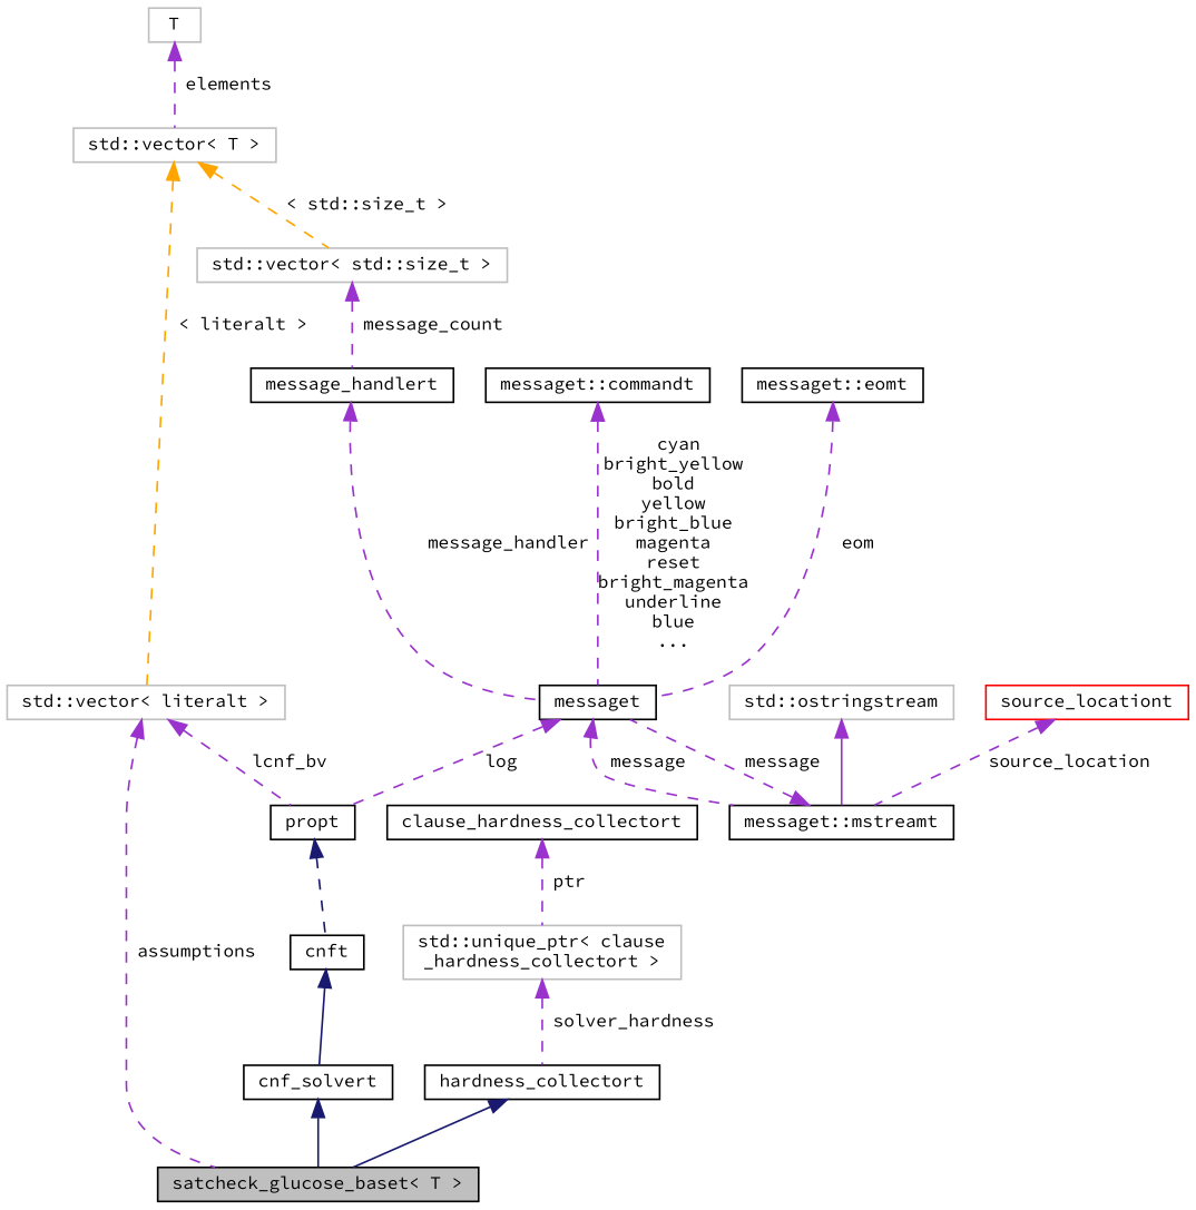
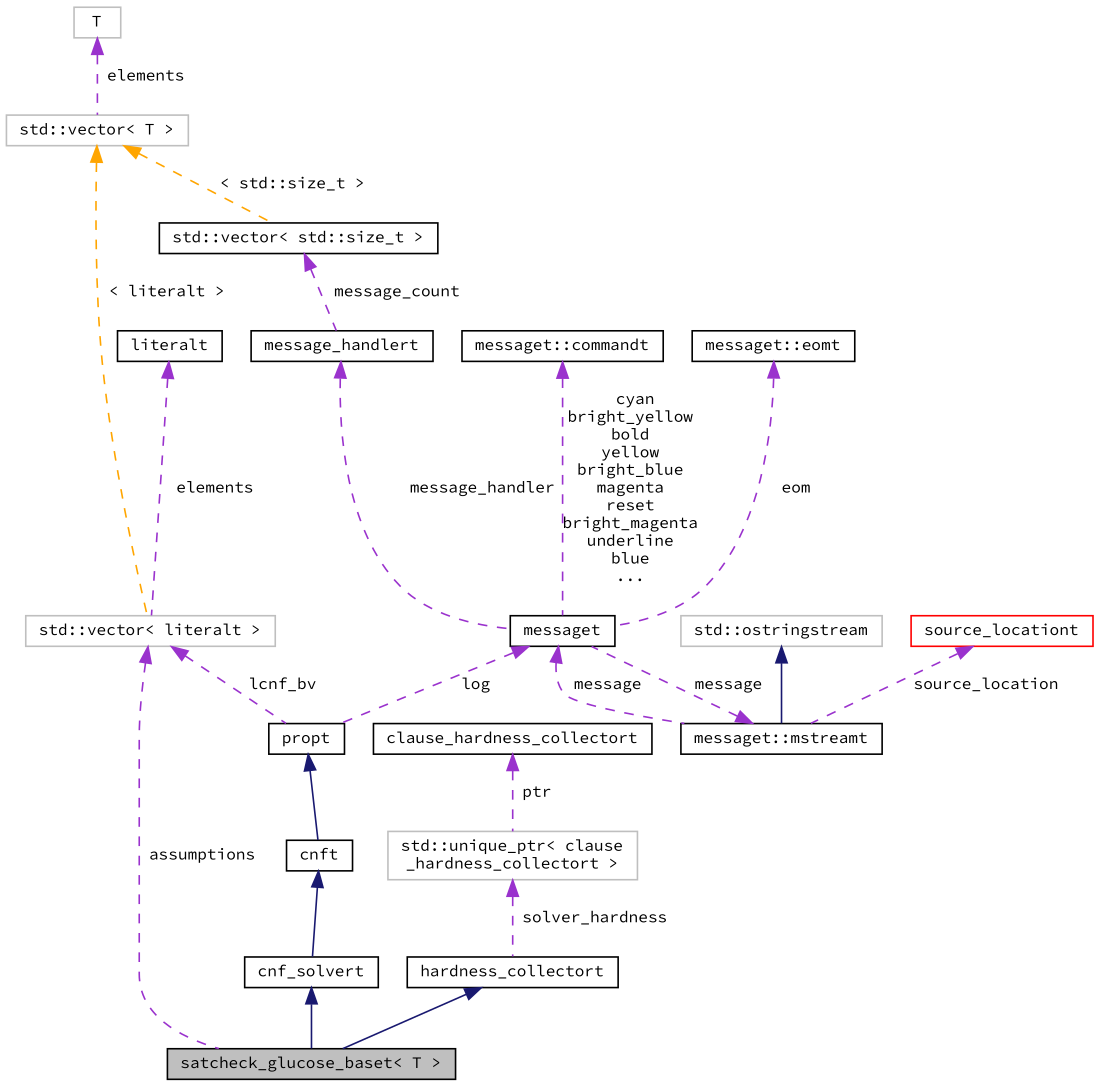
  digraph {
    fontname="Source Code Pro"
    rankdir=TB
    node [color=black fontname="Source Code Pro" fontsize=10 shape=record]
    edge [color=darkorchid3 dir=back fontname="Source Code Pro" fontsize=10 labelfontname=Helvetica labelfontsize=10 style=dashed]
    n1 [fillcolor=grey75 fontcolor=black height=0.2 label="satcheck_glucose_baset\< T \>" style=filled width=0.4]
    n2 [height=0.2 label=cnf_solvert width=0.4]
    n3 [height=0.2 label=cnft width=0.4]
    n4 [height=0.2 label=propt width=0.4]
    n5 [height=0.2 label=messaget width=0.4]
    n6 [height=0.2 label="messaget::mstreamt" width=0.4]
    n7 [height=0.2 label=message_handlert width=0.4]
-   n8 [color=grey75 height=0.2 label="std::vector\< std::size_t \>" width=0.4]
+   n8 [height=0.2 label="std::vector\< std::size_t \>" width=0.4]
    n9 [color=grey75 height=0.2 label="std::vector\< T \>" width=0.4]
    n10 [color=grey75 height=0.2 label="std::vector\< literalt \>" width=0.4]
    n11 [color=grey75 height=0.2 label=T width=0.4]
    n12 [height=0.2 label="messaget::commandt" width=0.4]
    n13 [color=grey75 height=0.2 label="std::ostringstream" width=0.4]
    n14 [color=red height=0.2 label=source_locationt width=0.4]
    n15 [height=0.2 label="messaget::eomt" width=0.4]
+   n16 [height=0.2 label=literalt width=0.4]
    n17 [height=0.2 label=hardness_collectort width=0.4]
    n18 [color=grey75 height=0.2 label="std::unique_ptr\< clause\l_hardness_collectort \>" width=0.4]
    n19 [height=0.2 label=clause_hardness_collectort width=0.4]
    n2 -> n1 [color=midnightblue style=solid]
    n3 -> n2 [color=midnightblue style=solid]
-   n4 -> n3 [color=midnightblue]
+   n4 -> n3 [color=midnightblue style=solid]
    n5 -> n4 [label=" log"]
    n5 -> n6 [label=" message"]
    n6 -> n5 [label=" message"]
    n7 -> n5 [label=" message_handler"]
    n8 -> n7 [label=" message_count"]
    n9 -> n8 [color=orange label=" \< std::size_t \>"]
    n9 -> n10 [color=orange label=" \< literalt \>"]
    n10 -> n1 [label=" assumptions"]
    n10 -> n4 [label=" lcnf_bv"]
    n11 -> n9 [label=" elements"]
    n12 -> n5 [label=" cyan\nbright_yellow\nbold\nyellow\nbright_blue\nmagenta\nreset\nbright_magenta\nunderline\nblue\n..."]
-   n13 -> n6 [style=solid]
+   n13 -> n6 [color=midnightblue style=solid]
    n14 -> n6 [label=" source_location"]
    n15 -> n5 [label=" eom"]
+   n16 -> n10 [label=" elements"]
    n17 -> n1 [color=midnightblue style=solid]
    n18 -> n17 [label=" solver_hardness"]
    n19 -> n18 [label=" ptr"]
  }
